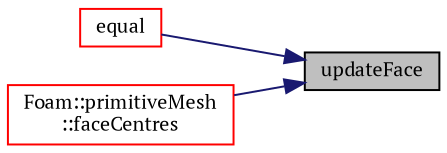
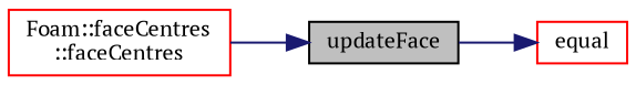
  digraph {
    fontname="PT Serif"
    rankdir=LR
    node [color=red fontname="PT Serif" fontsize=10 shape=record]
    edge [color=midnightblue fontname="PT Serif" fontsize=10 labelfontname=FreeSans labelfontsize=10 style=solid]
    n1 [color=black fillcolor=grey75 fontcolor=black height=0.2 label=updateFace style=filled width=0.4]
    n2 [height=0.2 label=equal width=0.4]
-   n3 [height=0.2 label="Foam::primitiveMesh\l::faceCentres" width=0.4]
-   n2 -> n1
+   n3 [height=0.2 label="Foam::faceCentres\l::faceCentres" width=0.4]
+   n1 -> n2
    n3 -> n1
  }
